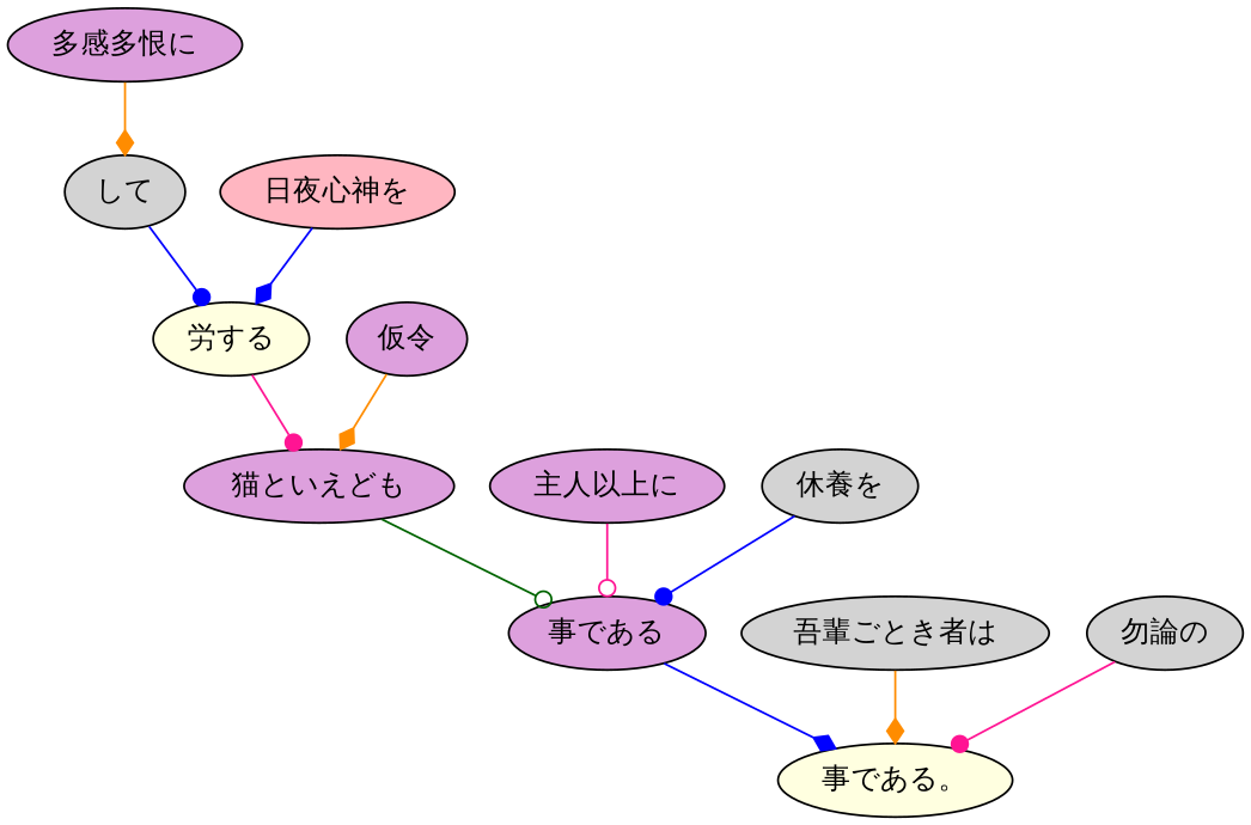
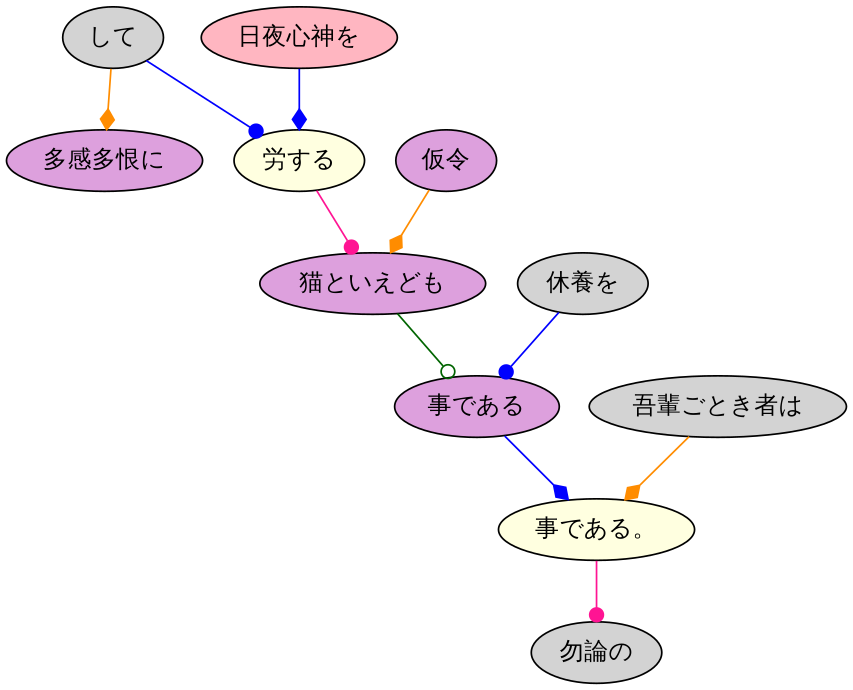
  digraph {
    fontname="Roboto Condensed"
    node [fillcolor=plum fontname="Roboto Condensed" style=filled]
    edge [arrowhead=diamond color=blue fontname="Roboto Condensed"]
    n1 [label="多感多恨に"]
    n2 [fillcolor=lightgrey label="して"]
    n3 [fillcolor=lightyellow label="労する"]
    n4 [label="猫といえども"]
    n5 [fillcolor=lightpink label="日夜心神を"]
    n6 [fillcolor=lightgrey label="吾輩ごとき者は"]
    n7 [fillcolor=lightyellow label="事である。"]
    n8 [label="仮令"]
    n9 [label="事である"]
-   n10 [label="主人以上に"]
    n11 [fillcolor=lightgrey label="休養を"]
    n12 [fillcolor=lightgrey label="勿論の"]
-   n1 -> n2 [color=darkorange]
+   n2 -> n1 [color=darkorange]
    n2 -> n3 [arrowhead=dot]
    n3 -> n4 [arrowhead=dot color=deeppink]
    n4 -> n9 [arrowhead=odot color=darkgreen]
    n5 -> n3
    n6 -> n7 [color=darkorange]
    n8 -> n4 [color=darkorange]
    n9 -> n7
-   n10 -> n9 [arrowhead=odot color=deeppink]
    n11 -> n9 [arrowhead=dot]
-   n12 -> n7 [arrowhead=dot color=deeppink]
+   n7 -> n12 [arrowhead=dot color=deeppink]
  }
